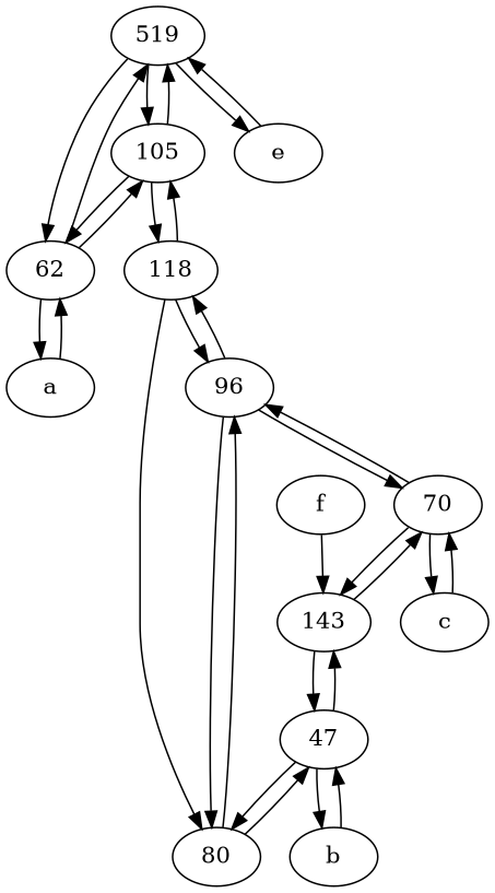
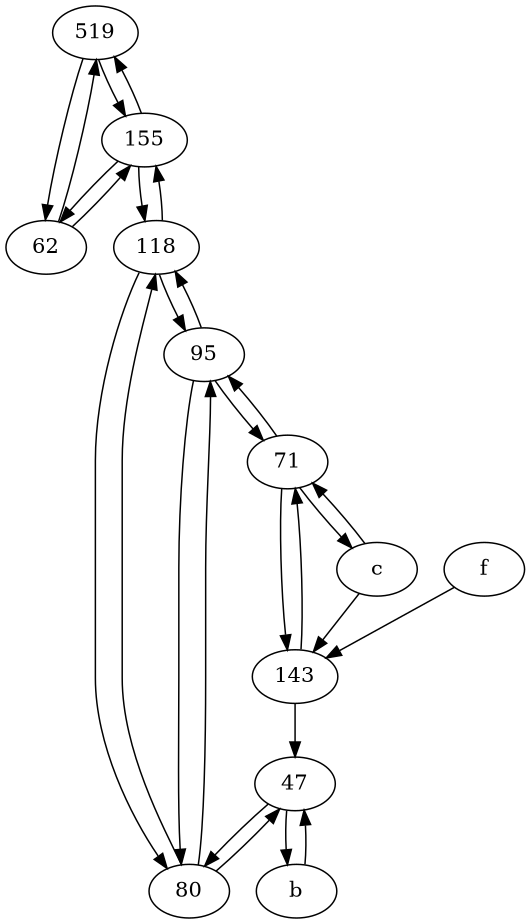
  digraph {
    n1 [label=519]
-   105
+   105 [label=155]
    n3 [label=62]
-   e
    118
-   a
    n7 [label=80]
-   95 [label=96]
+   95
    47
    143
    b
-   71 [label=70]
+   71
    c
    f
    n1 -> 105
    n1 -> n3
-   n1 -> e
    105 -> n1
    105 -> n3
    105 -> 118
    n3 -> n1
    n3 -> 105
-   n3 -> a
-   e -> n1
    118 -> 105
    118 -> n7
    118 -> 95
-   a -> n3
+   n7 -> 118
    n7 -> 95
    n7 -> 47
    95 -> 118
    95 -> n7
    95 -> 71
    47 -> n7
-   47 -> 143
+   c -> 143
    47 -> b
    143 -> 47
    143 -> 71
    b -> 47
    71 -> 95
    71 -> 143
    71 -> c
    c -> 71
    f -> 143
  }
